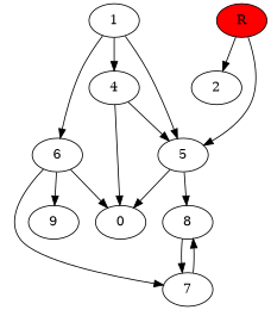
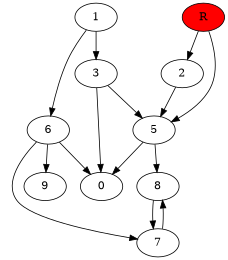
  digraph {
    1
-   3 [label=4]
+   3
    5
    6
    n5 [label=0]
    8
    7
    9
    R [fillcolor="#ff0000" style=filled]
    2
    1 -> 3
-   1 -> 5
+   2 -> 5
    1 -> 6
    3 -> 5
    3 -> n5
    5 -> n5
    5 -> 8
    6 -> n5
    6 -> 7
    6 -> 9
    8 -> 7
    7 -> 8
    R -> 5
    R -> 2
  }
